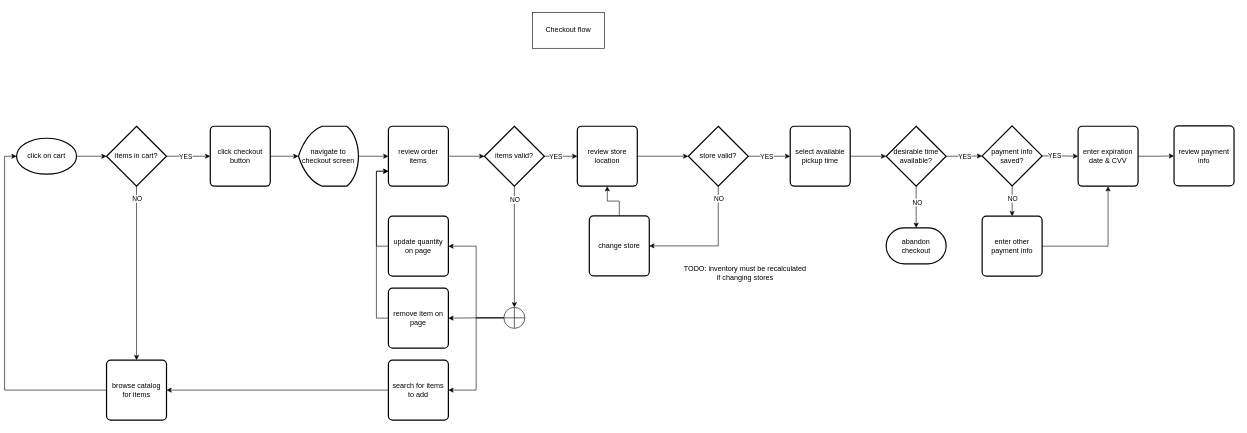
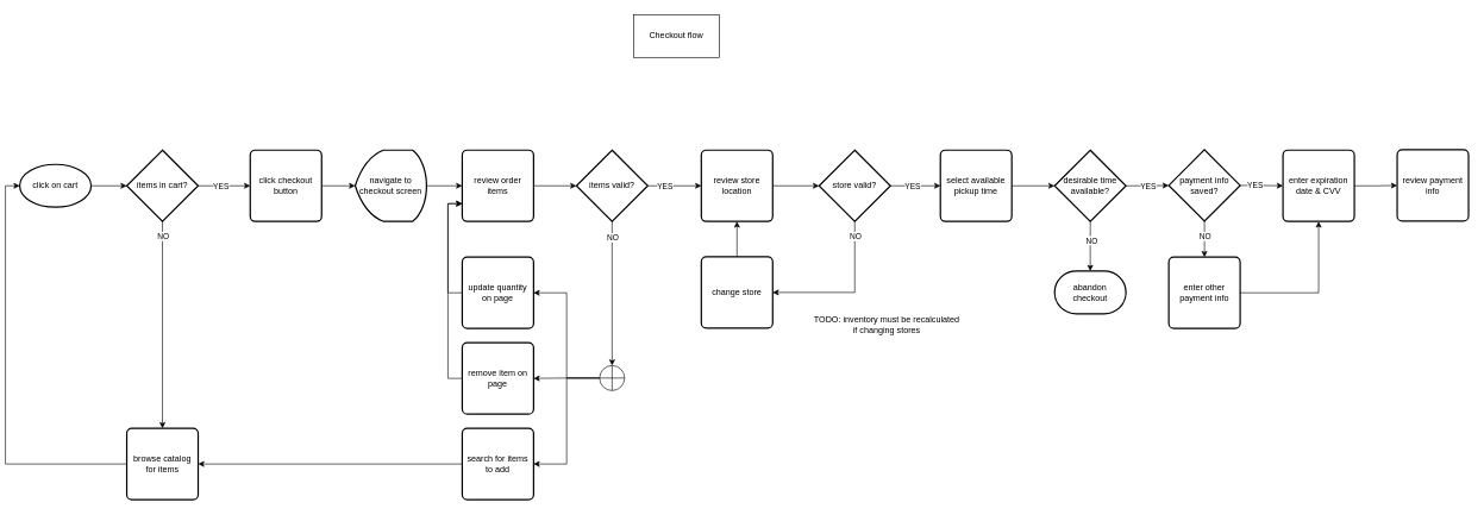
  <mxCell id="0" />
  <mxCell id="1" parent="0" />
  <mxCell id="2" value="Checkout flow" style="rounded=0;whiteSpace=wrap;html=1;" parent="1" vertex="1"><mxGeometry x="880" y="20" width="120" height="60" as="geometry" /></mxCell>
  <mxCell id="3" value="click on cart" style="strokeWidth=2;html=1;shape=mxgraph.flowchart.start_1;whiteSpace=wrap;" parent="1" vertex="1"><mxGeometry x="20" y="230" width="100" height="60" as="geometry" /></mxCell>
  <mxCell id="4" value="items in cart?" style="strokeWidth=2;html=1;shape=mxgraph.flowchart.decision;whiteSpace=wrap;" parent="1" vertex="1"><mxGeometry x="170" y="210" width="100" height="100" as="geometry" /></mxCell>
  <mxCell id="5" style="edgeStyle=orthogonalEdgeStyle;rounded=0;orthogonalLoop=1;jettySize=auto;html=1;exitX=1;exitY=0.5;exitDx=0;exitDy=0;exitPerimeter=0;entryX=0;entryY=0.5;entryDx=0;entryDy=0;entryPerimeter=0;" parent="1" source="3" target="4" edge="1"><mxGeometry relative="1" as="geometry" /></mxCell>
  <mxCell id="6" style="edgeStyle=orthogonalEdgeStyle;rounded=0;orthogonalLoop=1;jettySize=auto;html=1;exitX=1;exitY=0.5;exitDx=0;exitDy=0;exitPerimeter=0;entryX=0;entryY=0.5;entryDx=0;entryDy=0;" parent="1" source="4" target="9" edge="1"><mxGeometry relative="1" as="geometry"><mxPoint x="340" y="260" as="targetPoint" /></mxGeometry></mxCell>
  <mxCell id="7" value="YES" style="edgeLabel;html=1;align=center;verticalAlign=middle;resizable=0;points=[];" parent="6" vertex="1" connectable="0"><mxGeometry x="-0.418" y="-4" relative="1" as="geometry"><mxPoint x="10" y="-4" as="offset" /></mxGeometry></mxCell>
  <mxCell id="8" style="edgeStyle=orthogonalEdgeStyle;rounded=0;orthogonalLoop=1;jettySize=auto;html=1;exitX=1;exitY=0.5;exitDx=0;exitDy=0;entryX=0;entryY=0.5;entryDx=0;entryDy=0;" parent="1" source="9" target="11" edge="1"><mxGeometry relative="1" as="geometry" /></mxCell>
  <mxCell id="9" value="click checkout button" style="rounded=1;whiteSpace=wrap;html=1;absoluteArcSize=1;arcSize=14;strokeWidth=2;" parent="1" vertex="1"><mxGeometry x="343" y="210" width="100" height="100" as="geometry" /></mxCell>
  <mxCell id="10" style="edgeStyle=orthogonalEdgeStyle;rounded=0;orthogonalLoop=1;jettySize=auto;html=1;exitX=1;exitY=0.5;exitDx=0;exitDy=0;exitPerimeter=0;entryX=0;entryY=0.5;entryDx=0;entryDy=0;" parent="1" source="11" target="12" edge="1"><mxGeometry relative="1" as="geometry" /></mxCell>
  <mxCell id="11" value="navigate to checkout screen" style="rounded=1;whiteSpace=wrap;html=1;absoluteArcSize=1;arcSize=14;strokeWidth=2;shape=mxgraph.flowchart.display;" parent="1" vertex="1"><mxGeometry x="490" y="210" width="100" height="100" as="geometry" /></mxCell>
  <mxCell id="12" value="review order items" style="rounded=1;whiteSpace=wrap;html=1;absoluteArcSize=1;arcSize=14;strokeWidth=2;" parent="1" vertex="1"><mxGeometry x="640" y="210" width="100" height="100" as="geometry" /></mxCell>
- <mxCell id="13" value="review store location" style="rounded=1;whiteSpace=wrap;html=1;absoluteArcSize=1;arcSize=14;strokeWidth=2;" parent="1" vertex="1"><mxGeometry x="955" y="210" width="100" height="100" as="geometry" /></mxCell>
+ <mxCell id="13" value="review store location" style="rounded=1;whiteSpace=wrap;html=1;absoluteArcSize=1;arcSize=14;strokeWidth=2;" parent="1" vertex="1"><mxGeometry x="975" y="210" width="100" height="100" as="geometry" /></mxCell>
  <mxCell id="14" style="edgeStyle=orthogonalEdgeStyle;rounded=0;orthogonalLoop=1;jettySize=auto;html=1;exitX=1;exitY=0.5;exitDx=0;exitDy=0;exitPerimeter=0;entryX=0;entryY=0.5;entryDx=0;entryDy=0;" parent="1" source="16" target="13" edge="1"><mxGeometry relative="1" as="geometry" /></mxCell>
  <mxCell id="15" value="YES" style="edgeLabel;html=1;align=center;verticalAlign=middle;resizable=0;points=[];" parent="14" vertex="1" connectable="0"><mxGeometry x="-0.493" relative="1" as="geometry"><mxPoint x="4" as="offset" /></mxGeometry></mxCell>
  <mxCell id="16" value="items valid?" style="strokeWidth=2;html=1;shape=mxgraph.flowchart.decision;whiteSpace=wrap;" parent="1" vertex="1"><mxGeometry x="800" y="210" width="100" height="100" as="geometry" /></mxCell>
  <mxCell id="17" value="" style="edgeStyle=orthogonalEdgeStyle;rounded=0;orthogonalLoop=1;jettySize=auto;html=1;" edge="1" parent="1" source="18" target="13"><mxGeometry relative="1" as="geometry" /></mxCell>
  <mxCell id="18" value="change store" style="rounded=1;whiteSpace=wrap;html=1;absoluteArcSize=1;arcSize=14;strokeWidth=2;" parent="1" vertex="1"><mxGeometry x="975" y="359.5" width="100" height="100" as="geometry" /></mxCell>
  <mxCell id="19" style="edgeStyle=orthogonalEdgeStyle;rounded=0;orthogonalLoop=1;jettySize=auto;html=1;exitX=1;exitY=0.5;exitDx=0;exitDy=0;exitPerimeter=0;entryX=0;entryY=0.5;entryDx=0;entryDy=0;" parent="1" source="23" target="26" edge="1"><mxGeometry relative="1" as="geometry"><mxPoint x="1158" y="260" as="targetPoint" /></mxGeometry></mxCell>
  <mxCell id="20" value="YES" style="edgeLabel;html=1;align=center;verticalAlign=middle;resizable=0;points=[];" parent="19" vertex="1" connectable="0"><mxGeometry x="-0.815" y="-2" relative="1" as="geometry"><mxPoint x="24" y="-2" as="offset" /></mxGeometry></mxCell>
  <mxCell id="21" style="edgeStyle=orthogonalEdgeStyle;rounded=0;orthogonalLoop=1;jettySize=auto;html=1;exitX=0.5;exitY=1;exitDx=0;exitDy=0;exitPerimeter=0;entryX=1;entryY=0.5;entryDx=0;entryDy=0;" parent="1" source="23" target="18" edge="1"><mxGeometry relative="1" as="geometry" /></mxCell>
  <mxCell id="22" value="NO" style="edgeLabel;html=1;align=center;verticalAlign=middle;resizable=0;points=[];" parent="21" vertex="1" connectable="0"><mxGeometry x="-0.244" relative="1" as="geometry"><mxPoint y="-61" as="offset" /></mxGeometry></mxCell>
  <mxCell id="23" value="store valid?" style="strokeWidth=2;html=1;shape=mxgraph.flowchart.decision;whiteSpace=wrap;" parent="1" vertex="1"><mxGeometry x="1140" y="210" width="100" height="100" as="geometry" /></mxCell>
  <mxCell id="24" style="edgeStyle=orthogonalEdgeStyle;rounded=0;orthogonalLoop=1;jettySize=auto;html=1;exitX=1;exitY=0.5;exitDx=0;exitDy=0;entryX=0;entryY=0.5;entryDx=0;entryDy=0;entryPerimeter=0;" parent="1" source="13" target="23" edge="1"><mxGeometry relative="1" as="geometry" /></mxCell>
  <mxCell id="25" value="" style="edgeStyle=orthogonalEdgeStyle;rounded=0;orthogonalLoop=1;jettySize=auto;html=1;" edge="1" parent="1" source="26" target="29"><mxGeometry relative="1" as="geometry" /></mxCell>
  <mxCell id="26" value="select available pickup time" style="rounded=1;whiteSpace=wrap;html=1;absoluteArcSize=1;arcSize=14;strokeWidth=2;" parent="1" vertex="1"><mxGeometry x="1310" y="210" width="100" height="100" as="geometry" /></mxCell>
  <mxCell id="27" style="edgeStyle=orthogonalEdgeStyle;rounded=0;orthogonalLoop=1;jettySize=auto;html=1;exitX=0.5;exitY=1;exitDx=0;exitDy=0;exitPerimeter=0;entryX=0.5;entryY=0;entryDx=0;entryDy=0;entryPerimeter=0;" parent="1" source="29" target="59" edge="1"><mxGeometry relative="1" as="geometry"><mxPoint x="1520" y="412" as="targetPoint" /></mxGeometry></mxCell>
  <mxCell id="28" value="NO" style="edgeLabel;html=1;align=center;verticalAlign=middle;resizable=0;points=[];" parent="27" vertex="1" connectable="0"><mxGeometry x="-0.244" y="1" relative="1" as="geometry"><mxPoint as="offset" /></mxGeometry></mxCell>
  <mxCell id="29" value="desirable time available?" style="strokeWidth=2;html=1;shape=mxgraph.flowchart.decision;whiteSpace=wrap;" parent="1" vertex="1"><mxGeometry x="1470" y="210" width="100" height="100" as="geometry" /></mxCell>
  <mxCell id="30" style="edgeStyle=orthogonalEdgeStyle;rounded=0;orthogonalLoop=1;jettySize=auto;html=1;exitX=1;exitY=0.5;exitDx=0;exitDy=0;exitPerimeter=0;entryX=0;entryY=0.5;entryDx=0;entryDy=0;" parent="1" source="32" target="39" edge="1"><mxGeometry relative="1" as="geometry"><mxPoint x="1771" y="172.5" as="targetPoint" /></mxGeometry></mxCell>
  <mxCell id="31" value="YES" style="edgeLabel;html=1;align=center;verticalAlign=middle;resizable=0;points=[];" parent="30" vertex="1" connectable="0"><mxGeometry x="-0.742" relative="1" as="geometry"><mxPoint x="12" as="offset" /></mxGeometry></mxCell>
  <mxCell id="32" value="payment info saved?" style="strokeWidth=2;html=1;shape=mxgraph.flowchart.decision;whiteSpace=wrap;" parent="1" vertex="1"><mxGeometry x="1630" y="209.5" width="100" height="100" as="geometry" /></mxCell>
  <mxCell id="33" style="edgeStyle=orthogonalEdgeStyle;rounded=0;orthogonalLoop=1;jettySize=auto;html=1;exitX=0.5;exitY=1;exitDx=0;exitDy=0;exitPerimeter=0;entryX=0.5;entryY=0;entryDx=0;entryDy=0;" parent="1" source="32" target="36" edge="1"><mxGeometry relative="1" as="geometry"><mxPoint x="1771" y="347.5" as="targetPoint" /></mxGeometry></mxCell>
  <mxCell id="34" value="NO" style="edgeLabel;html=1;align=center;verticalAlign=middle;resizable=0;points=[];" parent="33" vertex="1" connectable="0"><mxGeometry x="-0.739" y="1" relative="1" as="geometry"><mxPoint x="-1" y="14" as="offset" /></mxGeometry></mxCell>
  <mxCell id="35" style="edgeStyle=orthogonalEdgeStyle;rounded=0;orthogonalLoop=1;jettySize=auto;html=1;exitX=1;exitY=0.5;exitDx=0;exitDy=0;entryX=0.5;entryY=1;entryDx=0;entryDy=0;" parent="1" source="36" target="39" edge="1"><mxGeometry relative="1" as="geometry" /></mxCell>
  <mxCell id="36" value="enter other payment info" style="rounded=1;whiteSpace=wrap;html=1;absoluteArcSize=1;arcSize=14;strokeWidth=2;" parent="1" vertex="1"><mxGeometry x="1630" y="360" width="100" height="100" as="geometry" /></mxCell>
  <mxCell id="37" value="review payment info" style="rounded=1;whiteSpace=wrap;html=1;absoluteArcSize=1;arcSize=14;strokeWidth=2;" parent="1" vertex="1"><mxGeometry x="1950" y="209.5" width="100" height="100" as="geometry" /></mxCell>
  <mxCell id="38" style="edgeStyle=orthogonalEdgeStyle;rounded=0;orthogonalLoop=1;jettySize=auto;html=1;exitX=1;exitY=0.5;exitDx=0;exitDy=0;entryX=0;entryY=0.5;entryDx=0;entryDy=0;" parent="1" source="39" target="37" edge="1"><mxGeometry relative="1" as="geometry" /></mxCell>
  <mxCell id="39" value="enter expiration date &amp;amp; CVV" style="rounded=1;whiteSpace=wrap;html=1;absoluteArcSize=1;arcSize=14;strokeWidth=2;" parent="1" vertex="1"><mxGeometry x="1790" y="210" width="100" height="100" as="geometry" /></mxCell>
  <mxCell id="40" style="edgeStyle=orthogonalEdgeStyle;rounded=0;orthogonalLoop=1;jettySize=auto;html=1;exitX=0;exitY=0.5;exitDx=0;exitDy=0;entryX=0;entryY=0.75;entryDx=0;entryDy=0;" parent="1" source="41" target="12" edge="1"><mxGeometry relative="1" as="geometry" /></mxCell>
  <mxCell id="41" value="update quantity on page" style="rounded=1;whiteSpace=wrap;html=1;absoluteArcSize=1;arcSize=14;strokeWidth=2;" parent="1" vertex="1"><mxGeometry x="640" y="360" width="100" height="100" as="geometry" /></mxCell>
  <mxCell id="42" value="" style="edgeStyle=orthogonalEdgeStyle;rounded=0;orthogonalLoop=1;jettySize=auto;html=1;" parent="1" source="43" target="54" edge="1"><mxGeometry relative="1" as="geometry" /></mxCell>
  <mxCell id="43" value="search for items to add" style="rounded=1;whiteSpace=wrap;html=1;absoluteArcSize=1;arcSize=14;strokeWidth=2;" parent="1" vertex="1"><mxGeometry x="640" y="600" width="100" height="100" as="geometry" /></mxCell>
  <mxCell id="44" style="edgeStyle=orthogonalEdgeStyle;rounded=0;orthogonalLoop=1;jettySize=auto;html=1;exitX=0;exitY=0.5;exitDx=0;exitDy=0;exitPerimeter=0;entryX=1;entryY=0.5;entryDx=0;entryDy=0;" parent="1" source="47" target="41" edge="1"><mxGeometry relative="1" as="geometry" /></mxCell>
  <mxCell id="45" style="edgeStyle=orthogonalEdgeStyle;rounded=0;orthogonalLoop=1;jettySize=auto;html=1;exitX=0;exitY=0.5;exitDx=0;exitDy=0;exitPerimeter=0;entryX=1;entryY=0.5;entryDx=0;entryDy=0;" parent="1" source="47" target="49" edge="1"><mxGeometry relative="1" as="geometry" /></mxCell>
  <mxCell id="46" style="edgeStyle=orthogonalEdgeStyle;rounded=0;orthogonalLoop=1;jettySize=auto;html=1;exitX=0;exitY=0.5;exitDx=0;exitDy=0;exitPerimeter=0;entryX=1;entryY=0.5;entryDx=0;entryDy=0;" parent="1" source="47" target="43" edge="1"><mxGeometry relative="1" as="geometry" /></mxCell>
  <mxCell id="47" value="" style="verticalLabelPosition=bottom;verticalAlign=top;html=1;shape=mxgraph.flowchart.summing_function;" parent="1" vertex="1"><mxGeometry x="832.5" y="512" width="35" height="35" as="geometry" /></mxCell>
  <mxCell id="48" style="edgeStyle=orthogonalEdgeStyle;rounded=0;orthogonalLoop=1;jettySize=auto;html=1;exitX=0;exitY=0.5;exitDx=0;exitDy=0;entryX=0;entryY=0.75;entryDx=0;entryDy=0;" parent="1" source="49" target="12" edge="1"><mxGeometry relative="1" as="geometry"><mxPoint x="560" y="390" as="targetPoint" /></mxGeometry></mxCell>
  <mxCell id="49" value="remove item on page" style="rounded=1;whiteSpace=wrap;html=1;absoluteArcSize=1;arcSize=14;strokeWidth=2;" parent="1" vertex="1"><mxGeometry x="640" y="480" width="100" height="100" as="geometry" /></mxCell>
  <mxCell id="50" style="edgeStyle=orthogonalEdgeStyle;rounded=0;orthogonalLoop=1;jettySize=auto;html=1;exitX=0;exitY=0.5;exitDx=0;exitDy=0;entryX=0;entryY=0.5;entryDx=0;entryDy=0;entryPerimeter=0;" parent="1" source="54" target="3" edge="1"><mxGeometry relative="1" as="geometry" /></mxCell>
  <mxCell id="51" style="edgeStyle=orthogonalEdgeStyle;rounded=0;orthogonalLoop=1;jettySize=auto;html=1;exitX=1;exitY=0.5;exitDx=0;exitDy=0;entryX=0;entryY=0.5;entryDx=0;entryDy=0;entryPerimeter=0;" parent="1" source="12" target="16" edge="1"><mxGeometry relative="1" as="geometry" /></mxCell>
  <mxCell id="52" style="edgeStyle=orthogonalEdgeStyle;rounded=0;orthogonalLoop=1;jettySize=auto;html=1;exitX=0.5;exitY=1;exitDx=0;exitDy=0;exitPerimeter=0;entryX=0.5;entryY=0;entryDx=0;entryDy=0;entryPerimeter=0;" parent="1" source="16" target="47" edge="1"><mxGeometry relative="1" as="geometry" /></mxCell>
  <mxCell id="53" value="NO" style="edgeLabel;html=1;align=center;verticalAlign=middle;resizable=0;points=[];" parent="52" vertex="1" connectable="0"><mxGeometry x="-0.785" y="1" relative="1" as="geometry"><mxPoint x="-1" as="offset" /></mxGeometry></mxCell>
  <mxCell id="54" value="browse catalog for items" style="rounded=1;whiteSpace=wrap;html=1;absoluteArcSize=1;arcSize=14;strokeWidth=2;" parent="1" vertex="1"><mxGeometry x="170" y="600" width="100" height="100" as="geometry" /></mxCell>
  <mxCell id="55" style="edgeStyle=orthogonalEdgeStyle;rounded=0;orthogonalLoop=1;jettySize=auto;html=1;exitX=0.5;exitY=1;exitDx=0;exitDy=0;exitPerimeter=0;entryX=0.5;entryY=0;entryDx=0;entryDy=0;" parent="1" source="4" target="54" edge="1"><mxGeometry relative="1" as="geometry"><mxPoint x="220" y="380" as="targetPoint" /></mxGeometry></mxCell>
  <mxCell id="56" value="NO" style="edgeLabel;html=1;align=center;verticalAlign=middle;resizable=0;points=[];" parent="55" vertex="1" connectable="0"><mxGeometry x="-0.419" relative="1" as="geometry"><mxPoint y="-64" as="offset" /></mxGeometry></mxCell>
  <mxCell id="57" style="edgeStyle=orthogonalEdgeStyle;rounded=0;orthogonalLoop=1;jettySize=auto;html=1;exitX=1;exitY=0.5;exitDx=0;exitDy=0;exitPerimeter=0;entryX=0;entryY=0.5;entryDx=0;entryDy=0;entryPerimeter=0;" parent="1" source="29" target="32" edge="1"><mxGeometry relative="1" as="geometry" /></mxCell>
  <mxCell id="58" value="YES" style="edgeLabel;html=1;align=center;verticalAlign=middle;resizable=0;points=[];" parent="57" vertex="1" connectable="0"><mxGeometry x="-0.461" y="-3" relative="1" as="geometry"><mxPoint x="14" y="-3" as="offset" /></mxGeometry></mxCell>
  <mxCell id="59" value="abandon checkout" style="strokeWidth=2;html=1;shape=mxgraph.flowchart.terminator;whiteSpace=wrap;" vertex="1" parent="1"><mxGeometry x="1470" y="379.5" width="100" height="60" as="geometry" /></mxCell>
  <mxCell id="60" value="TODO: inventory must be recalculated if changing stores" style="text;html=1;align=center;verticalAlign=middle;whiteSpace=wrap;rounded=0;" vertex="1" parent="1"><mxGeometry x="1130" y="420" width="210" height="70" as="geometry" /></mxCell>
